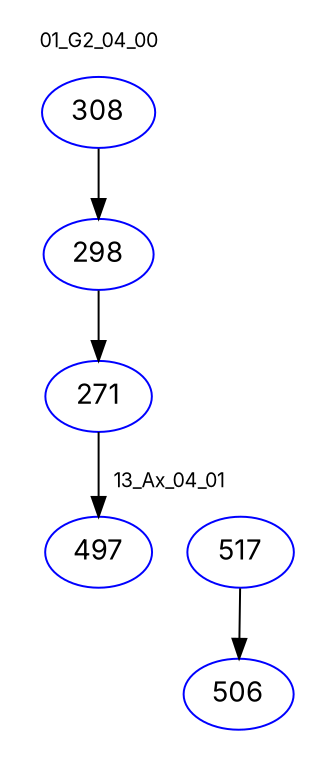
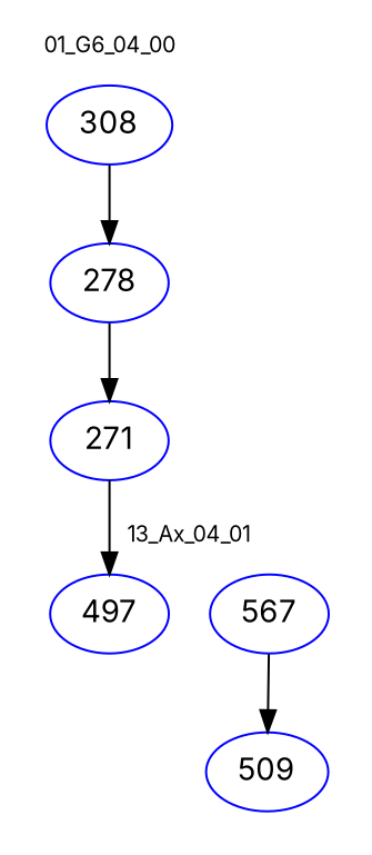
  digraph {
    fontname=Inter
    node [color=blue fontname=Inter]
    edge [color=black fontname=Inter]
-   n1 [label=517]
+   n1 [label=567]
    n2 [label=497]
-   n3 [label=506]
-   n4 [label=298]
+   n3 [label=509]
+   n4 [label=278]
    n5 [label=271]
    n6 [label=308]
    subgraph cluster_1 {
      color=white
      fontsize=10
      label="13_Ax_04_01"
      n1
      n2
      n3
    }
    subgraph cluster_2 {
      color=white
      fontsize=10
-     label="01_G2_04_00"
+     label="01_G6_04_00"
      n4
      n5
      n6
    }
    n1 -> n3
    n4 -> n5
    n5 -> n2
    n6 -> n4
  }
